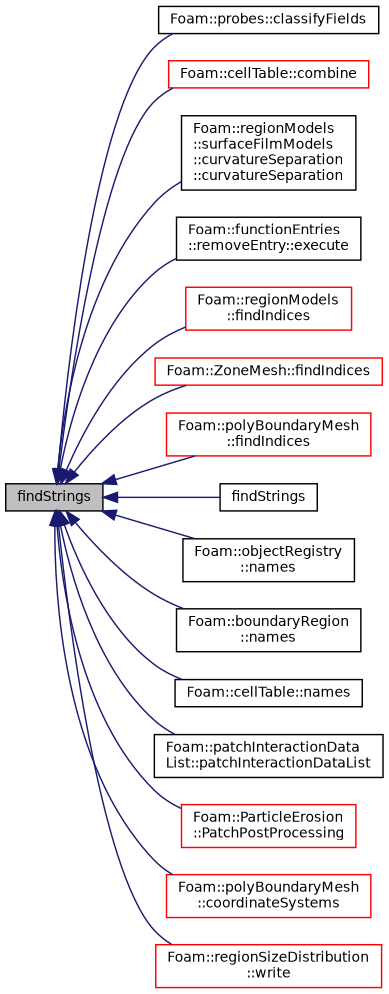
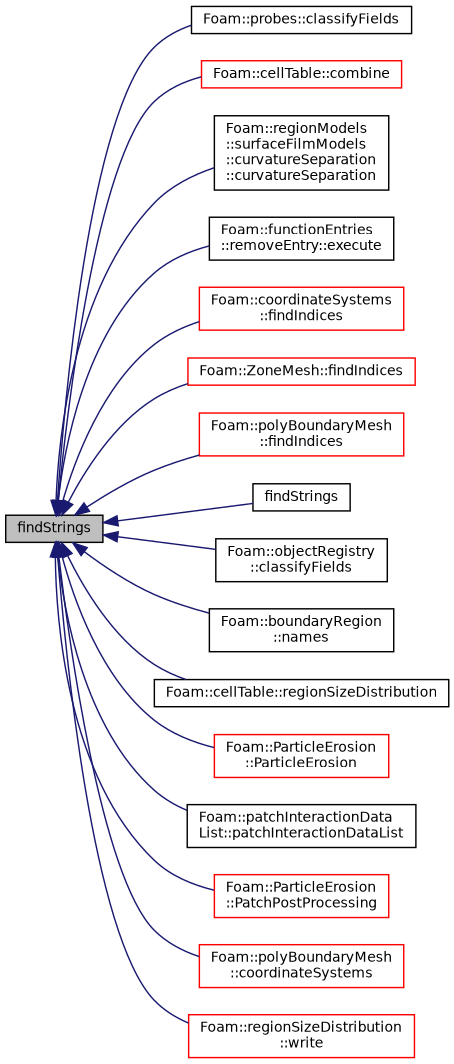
  digraph {
    rankdir=LR
    node [color=black fontname=Helvetica fontsize=10 shape=record]
    edge [color=midnightblue dir=back fontname=Helvetica fontsize=10 labelfontname=Helvetica labelfontsize=10 style=solid]
    n1 [fillcolor=grey75 fontcolor=black height=0.2 label=findStrings style=filled width=0.4]
    n2 [height=0.2 label="Foam::probes::classifyFields" width=0.4]
    n3 [color=red height=0.2 label="Foam::cellTable::combine" width=0.4]
    n4 [height=0.2 label="Foam::regionModels\l::surfaceFilmModels\l::curvatureSeparation\l::curvatureSeparation" width=0.4]
    n5 [height=0.2 label="Foam::functionEntries\l::removeEntry::execute" width=0.4]
-   n6 [color=red height=0.2 label="Foam::regionModels\l::findIndices" width=0.4]
+   n6 [color=red height=0.2 label="Foam::coordinateSystems\l::findIndices" width=0.4]
    n7 [color=red height=0.2 label="Foam::ZoneMesh::findIndices" width=0.4]
    n8 [color=red height=0.2 label="Foam::polyBoundaryMesh\l::findIndices" width=0.4]
    n9 [height=0.2 label=findStrings width=0.4]
-   n10 [height=0.2 label="Foam::objectRegistry\l::names" width=0.4]
+   n10 [height=0.2 label="Foam::objectRegistry\l::classifyFields" width=0.4]
    n11 [height=0.2 label="Foam::boundaryRegion\l::names" width=0.4]
-   n12 [height=0.2 label="Foam::cellTable::names" width=0.4]
+   n12 [height=0.2 label="Foam::cellTable::regionSizeDistribution" width=0.4]
+   n13 [color=red height=0.2 label="Foam::ParticleErosion\l::ParticleErosion" width=0.4]
    n14 [height=0.2 label="Foam::patchInteractionData\lList::patchInteractionDataList" width=0.4]
    n15 [color=red height=0.2 label="Foam::ParticleErosion\l::PatchPostProcessing" width=0.4]
    n16 [color=red height=0.2 label="Foam::polyBoundaryMesh\l::coordinateSystems" width=0.4]
    n17 [color=red height=0.2 label="Foam::regionSizeDistribution\l::write" width=0.4]
    n1 -> n2
    n1 -> n3
    n1 -> n4
    n1 -> n5
    n1 -> n6
    n1 -> n7
    n1 -> n8
    n1 -> n9
    n1 -> n10
    n1 -> n11
    n1 -> n12
+   n1 -> n13
    n1 -> n14
    n1 -> n15
    n1 -> n16
    n1 -> n17
  }
